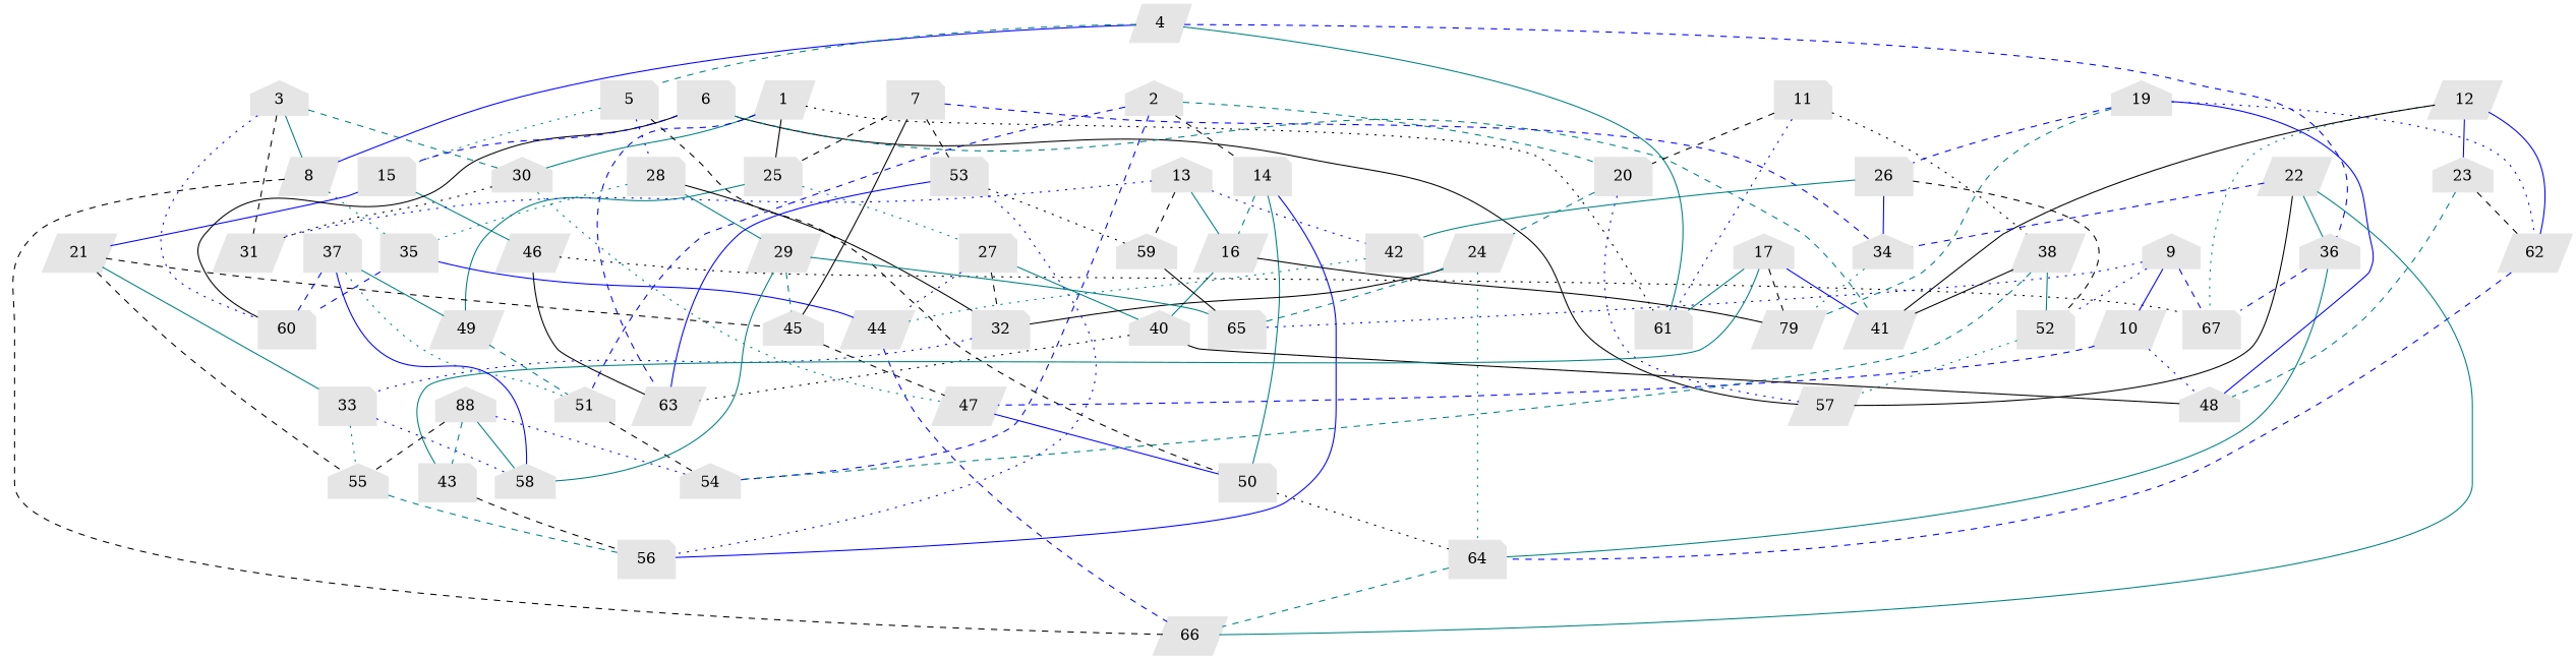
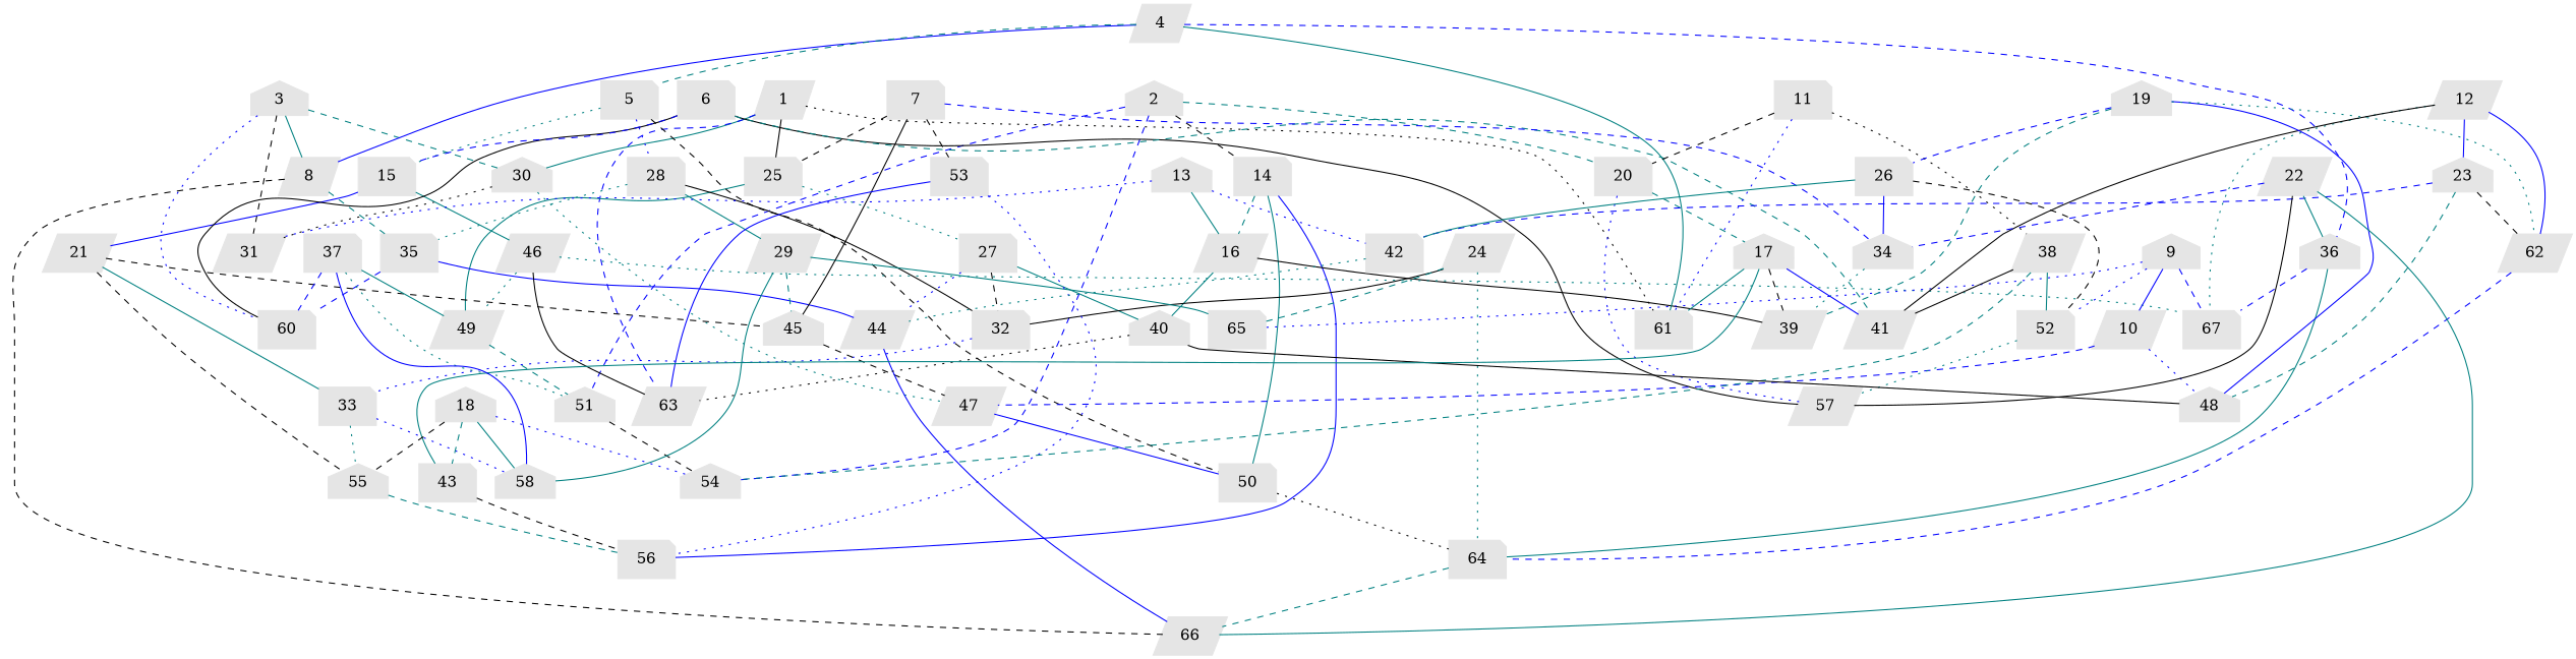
  graph {
    node [color=gray90 shape=note style=filled]
    edge [color=teal style=solid]
    1 [shape=parallelogram]
    25
    30 [shape=house]
    61
    63 [shape=parallelogram]
    27
    49 [shape=parallelogram]
    31 [shape=parallelogram]
    47 [shape=parallelogram]
    2 [shape=house]
    14
    20
    51 [shape=house]
    54 [shape=house]
    50
    16 [shape=parallelogram]
    56
    57 [shape=parallelogram]
    24 [shape=parallelogram]
    3 [shape=house]
    8 [shape=parallelogram]
    60
    35
    66 [shape=parallelogram]
    4 [shape=parallelogram]
    5
    36 [shape=house]
    15
    28
    67
    64
    21 [shape=parallelogram]
    46 [shape=parallelogram]
    32
    29 [shape=parallelogram]
    6
    41 [shape=parallelogram]
    7
    34 [shape=house]
    45 [shape=house]
    53
-   39 [shape=parallelogram label=79]
-   59 [shape=house]
+   39 [shape=parallelogram]
    44 [shape=parallelogram]
    9 [shape=house]
    10 [shape=parallelogram]
    52
    65
    48 [shape=house]
    11
    38 [shape=parallelogram]
    12 [shape=parallelogram]
    23 [shape=house]
    62 [shape=parallelogram]
    42
    13 [shape=house]
    40 [shape=house]
    55 [shape=house]
    33
    17 [shape=house]
    43
-   18 [shape=house label=88]
+   18 [shape=house]
    58 [shape=house]
    19 [shape=house]
    26
    22 [shape=parallelogram]
    37
    1 -- 25 [color=black]
    1 -- 30
    1 -- 61 [color=black style=dotted]
    1 -- 63 [color=blue style=dashed]
    25 -- 27 [style=dotted]
    25 -- 49
    30 -- 31 [color=black style=dotted]
    30 -- 47 [style=dotted]
    27 -- 32 [color=black style=dashed]
    27 -- 44 [color=blue style=dotted]
    27 -- 40
    49 -- 51 [style=dashed]
    47 -- 50 [color=blue]
    2 -- 14 [color=black style=dashed]
    2 -- 20 [style=dashed]
    2 -- 51 [color=blue style=dashed]
    2 -- 54 [color=blue style=dashed]
    14 -- 50
    14 -- 16 [style=dashed]
    14 -- 56 [color=blue]
    20 -- 57 [color=blue style=dotted]
-   20 -- 24 [style=dashed]
+   20 -- 17 [style=dashed]
    51 -- 54 [color=black style=dashed]
    50 -- 64 [color=black style=dotted]
    16 -- 39 [color=black]
    16 -- 40
    24 -- 64 [style=dotted]
    24 -- 32 [color=black]
    24 -- 65 [style=dashed]
    3 -- 30 [style=dashed]
    3 -- 31 [color=black style=dashed]
    3 -- 8
    3 -- 60 [color=blue style=dotted]
-   8 -- 35 [style=dotted]
+   8 -- 35 [style=dashed]
    8 -- 66 [color=black style=dashed]
    35 -- 60 [color=blue style=dashed]
    35 -- 44 [color=blue]
    4 -- 61
    4 -- 8 [color=blue]
    4 -- 5 [style=dashed]
    4 -- 36 [color=blue style=dashed]
    5 -- 50 [color=black style=dashed]
    5 -- 15 [style=dotted]
    5 -- 28 [color=blue style=dotted]
    36 -- 67 [color=blue style=dashed]
    36 -- 64
    15 -- 21 [color=blue]
    15 -- 46
    28 -- 35 [style=dotted]
    28 -- 32 [color=black]
    28 -- 29
    64 -- 66 [style=dashed]
    21 -- 45 [color=black style=dashed]
    21 -- 55 [color=black style=dashed]
    21 -- 33
    46 -- 63 [color=black]
-   46 -- 67 [color=black style=dotted]
+   46 -- 49 [style=dotted]
+   46 -- 67 [style=dotted]
    32 -- 33 [color=blue style=dotted]
    29 -- 45 [style=dashed]
    29 -- 65
    29 -- 58
    6 -- 57 [color=black]
    6 -- 60 [color=black]
    6 -- 15 [color=blue style=dashed]
    6 -- 41 [style=dashed]
    7 -- 25 [color=black style=dashed]
    7 -- 34 [color=blue style=dashed]
    7 -- 45 [color=black]
    7 -- 53 [color=black style=dashed]
    34 -- 39 [style=dotted]
    45 -- 47 [color=black style=dashed]
    53 -- 63 [color=blue]
    53 -- 56 [color=blue style=dotted]
-   53 -- 59 [color=black style=dotted]
-   59 -- 65 [color=black]
-   44 -- 66 [color=blue style=dashed]
+   44 -- 66 [color=blue]
    9 -- 67 [color=blue style=dashed]
    9 -- 10 [color=blue]
    9 -- 52 [color=blue style=dotted]
    9 -- 65 [color=blue style=dotted]
    10 -- 47 [color=blue style=dashed]
    10 -- 48 [color=blue style=dotted]
    52 -- 57 [style=dotted]
    11 -- 61 [color=blue style=dotted]
    11 -- 20 [color=black style=dashed]
    11 -- 38 [color=black style=dotted]
    38 -- 54 [style=dashed]
    38 -- 41 [color=black]
    38 -- 52
    12 -- 67 [style=dotted]
    12 -- 41 [color=black]
    12 -- 23 [color=blue]
    12 -- 62 [color=blue]
    23 -- 48 [style=dashed]
    23 -- 62 [color=black style=dashed]
+   23 -- 42 [color=blue style=dashed]
    62 -- 64 [color=blue style=dashed]
    42 -- 44 [style=dotted]
    13 -- 31 [color=blue style=dotted]
    13 -- 16
-   13 -- 59 [color=black style=dashed]
    13 -- 42 [color=blue style=dotted]
    40 -- 63 [color=black style=dotted]
    40 -- 48 [color=black]
    55 -- 56 [style=dashed]
    33 -- 55 [style=dotted]
    33 -- 58 [color=blue style=dotted]
    17 -- 61
    17 -- 41 [color=blue]
    17 -- 39 [color=black style=dashed]
    17 -- 43
    43 -- 56 [color=black style=dashed]
    18 -- 54 [color=blue style=dotted]
    18 -- 55 [color=black style=dashed]
    18 -- 43 [style=dashed]
    18 -- 58
    19 -- 39 [style=dashed]
    19 -- 48 [color=blue]
-   19 -- 62 [color=blue style=dotted]
+   19 -- 62 [style=dotted]
    19 -- 26 [color=blue style=dashed]
    26 -- 34 [color=blue]
    26 -- 52 [color=black style=dashed]
    26 -- 42
    22 -- 57 [color=black]
    22 -- 66
    22 -- 36
    22 -- 34 [color=blue style=dashed]
    37 -- 49
    37 -- 51 [style=dotted]
    37 -- 60 [color=blue style=dashed]
    37 -- 58 [color=blue]
  }
